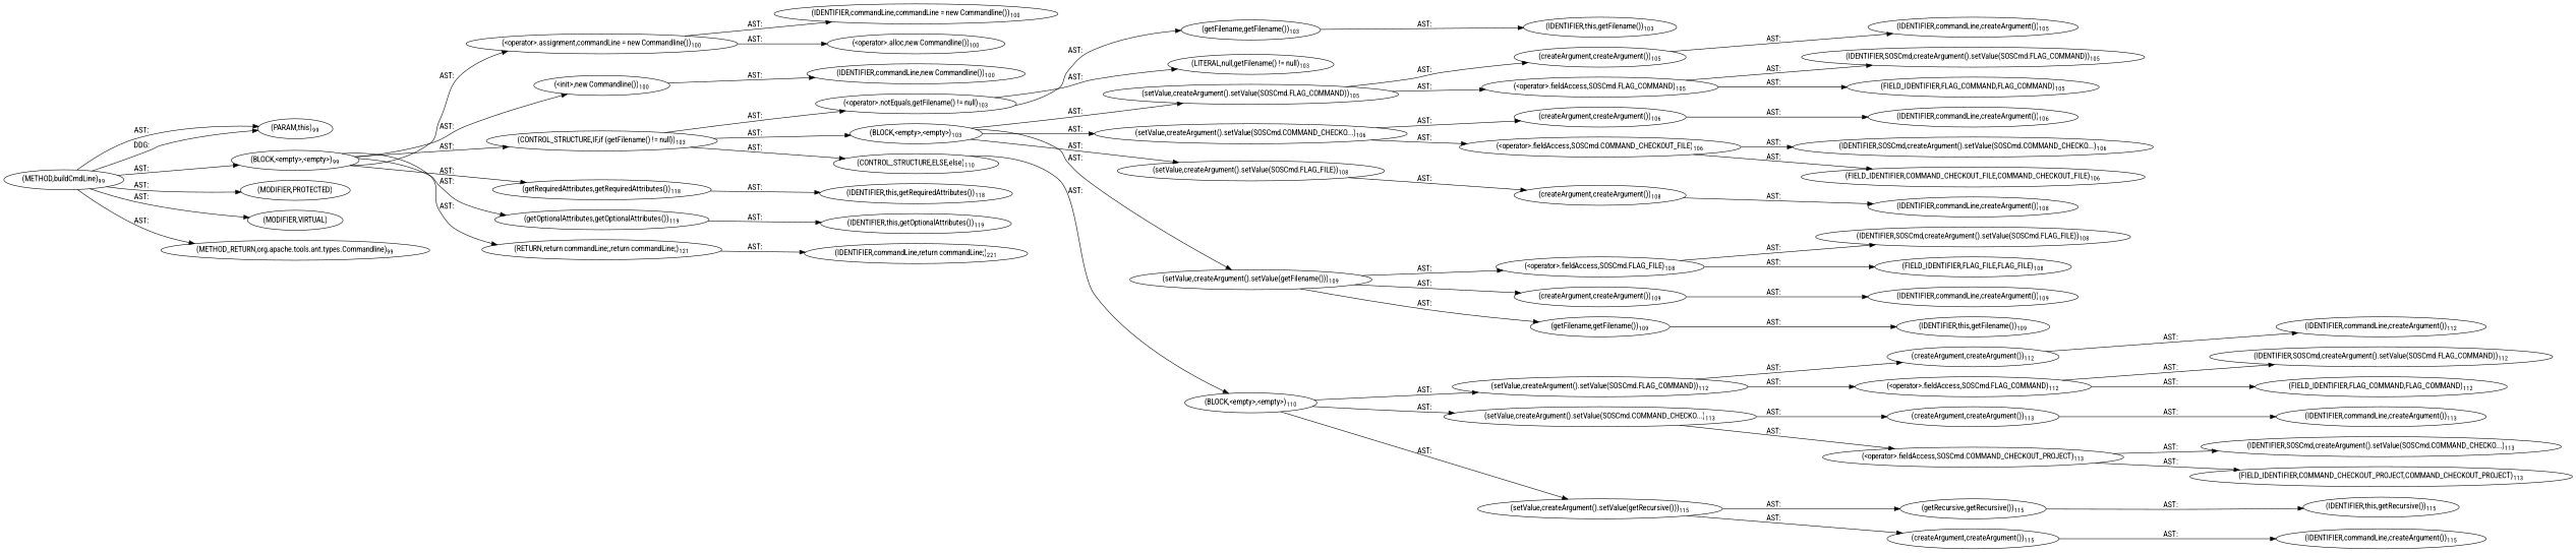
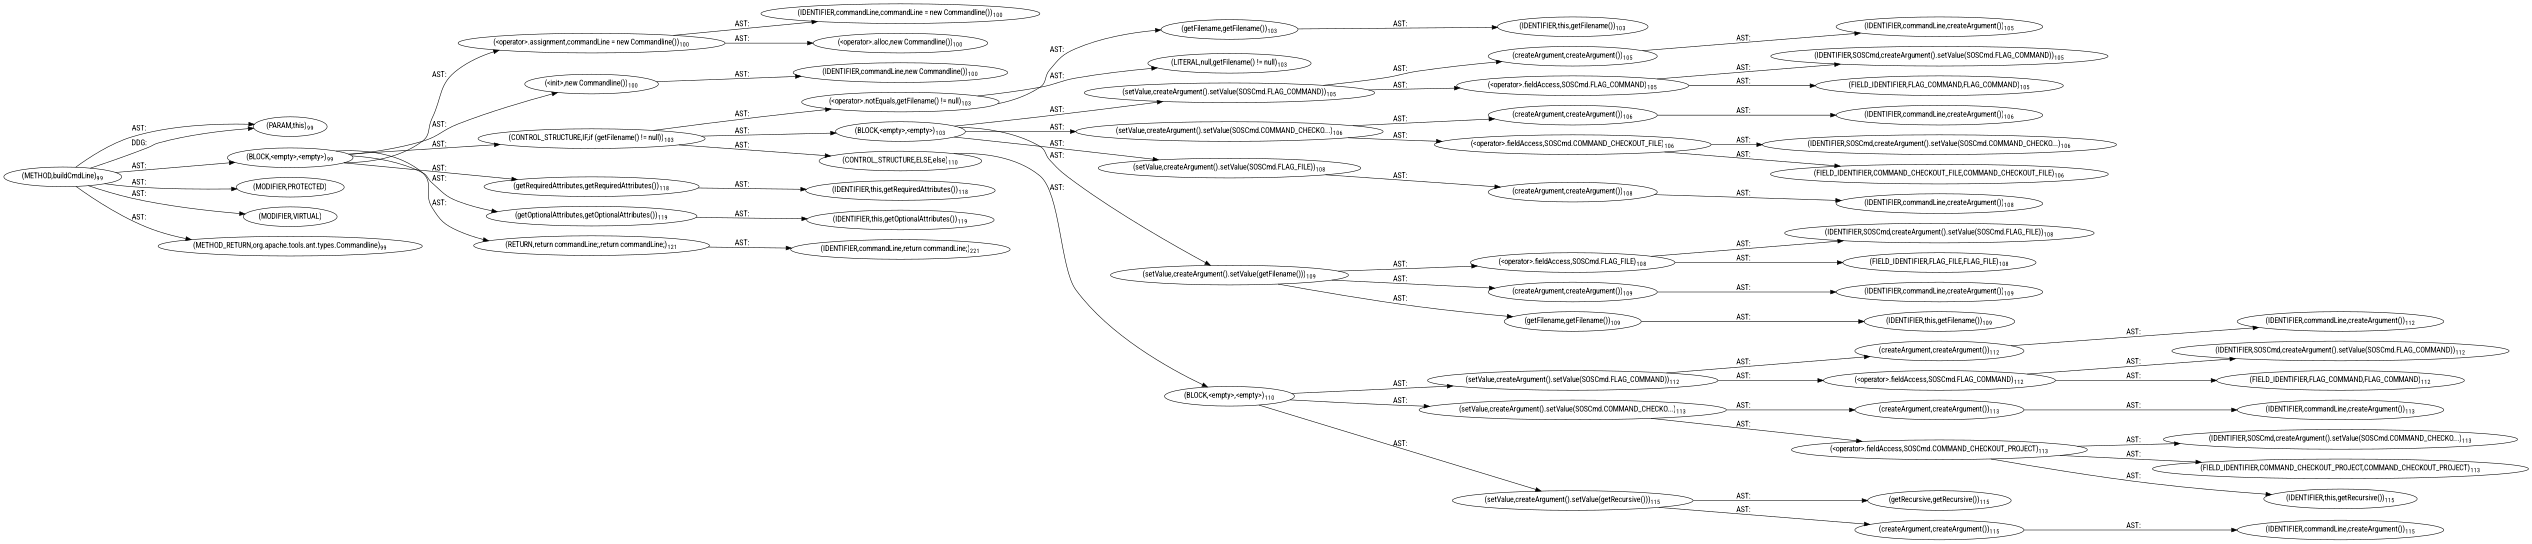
  digraph {
    fontname="Roboto Condensed"
    rankdir=LR
    node [fontname="Roboto Condensed"]
    edge [fontname="Roboto Condensed"]
    n1 [label=<(METHOD,buildCmdLine)<SUB>99</SUB>>]
    n2 [label=<(PARAM,this)<SUB>99</SUB>>]
    n3 [label=<(BLOCK,&lt;empty&gt;,&lt;empty&gt;)<SUB>99</SUB>>]
    n4 [label=<(MODIFIER,PROTECTED)>]
    n5 [label=<(MODIFIER,VIRTUAL)>]
    n6 [label=<(METHOD_RETURN,org.apache.tools.ant.types.Commandline)<SUB>99</SUB>>]
    n7 [label=<(&lt;operator&gt;.assignment,commandLine = new Commandline())<SUB>100</SUB>>]
    n8 [label=<(&lt;init&gt;,new Commandline())<SUB>100</SUB>>]
    n9 [label=<(CONTROL_STRUCTURE,IF,if (getFilename() != null))<SUB>103</SUB>>]
    n10 [label=<(getRequiredAttributes,getRequiredAttributes())<SUB>118</SUB>>]
    n11 [label=<(getOptionalAttributes,getOptionalAttributes())<SUB>119</SUB>>]
    n12 [label=<(RETURN,return commandLine;,return commandLine;)<SUB>121</SUB>>]
    n13 [label=<(IDENTIFIER,commandLine,commandLine = new Commandline())<SUB>100</SUB>>]
    n14 [label=<(&lt;operator&gt;.alloc,new Commandline())<SUB>100</SUB>>]
    n15 [label=<(IDENTIFIER,commandLine,new Commandline())<SUB>100</SUB>>]
    n16 [label=<(&lt;operator&gt;.notEquals,getFilename() != null)<SUB>103</SUB>>]
    n17 [label=<(BLOCK,&lt;empty&gt;,&lt;empty&gt;)<SUB>103</SUB>>]
    n18 [label=<(CONTROL_STRUCTURE,ELSE,else)<SUB>110</SUB>>]
    n19 [label=<(IDENTIFIER,this,getRequiredAttributes())<SUB>118</SUB>>]
    n20 [label=<(IDENTIFIER,this,getOptionalAttributes())<SUB>119</SUB>>]
    n21 [label=<(IDENTIFIER,commandLine,return commandLine;)<SUB>221</SUB>>]
    n22 [label=<(getFilename,getFilename())<SUB>103</SUB>>]
    n23 [label=<(LITERAL,null,getFilename() != null)<SUB>103</SUB>>]
    n24 [label=<(setValue,createArgument().setValue(SOSCmd.FLAG_COMMAND))<SUB>105</SUB>>]
    n25 [label=<(setValue,createArgument().setValue(SOSCmd.COMMAND_CHECKO...)<SUB>106</SUB>>]
    n26 [label=<(setValue,createArgument().setValue(SOSCmd.FLAG_FILE))<SUB>108</SUB>>]
    n27 [label=<(setValue,createArgument().setValue(getFilename()))<SUB>109</SUB>>]
    n28 [label=<(BLOCK,&lt;empty&gt;,&lt;empty&gt;)<SUB>110</SUB>>]
    n29 [label=<(IDENTIFIER,this,getFilename())<SUB>103</SUB>>]
    n30 [label=<(createArgument,createArgument())<SUB>105</SUB>>]
    n31 [label=<(&lt;operator&gt;.fieldAccess,SOSCmd.FLAG_COMMAND)<SUB>105</SUB>>]
    n32 [label=<(createArgument,createArgument())<SUB>106</SUB>>]
    n33 [label=<(&lt;operator&gt;.fieldAccess,SOSCmd.COMMAND_CHECKOUT_FILE)<SUB>106</SUB>>]
    n34 [label=<(createArgument,createArgument())<SUB>108</SUB>>]
    n35 [label=<(&lt;operator&gt;.fieldAccess,SOSCmd.FLAG_FILE)<SUB>108</SUB>>]
    n36 [label=<(createArgument,createArgument())<SUB>109</SUB>>]
    n37 [label=<(getFilename,getFilename())<SUB>109</SUB>>]
    n38 [label=<(IDENTIFIER,commandLine,createArgument())<SUB>105</SUB>>]
    n39 [label=<(IDENTIFIER,SOSCmd,createArgument().setValue(SOSCmd.FLAG_COMMAND))<SUB>105</SUB>>]
    n40 [label=<(FIELD_IDENTIFIER,FLAG_COMMAND,FLAG_COMMAND)<SUB>105</SUB>>]
    n41 [label=<(IDENTIFIER,commandLine,createArgument())<SUB>106</SUB>>]
    n42 [label=<(IDENTIFIER,SOSCmd,createArgument().setValue(SOSCmd.COMMAND_CHECKO...)<SUB>106</SUB>>]
    n43 [label=<(FIELD_IDENTIFIER,COMMAND_CHECKOUT_FILE,COMMAND_CHECKOUT_FILE)<SUB>106</SUB>>]
    n44 [label=<(IDENTIFIER,commandLine,createArgument())<SUB>108</SUB>>]
    n45 [label=<(IDENTIFIER,SOSCmd,createArgument().setValue(SOSCmd.FLAG_FILE))<SUB>108</SUB>>]
    n46 [label=<(FIELD_IDENTIFIER,FLAG_FILE,FLAG_FILE)<SUB>108</SUB>>]
    n47 [label=<(IDENTIFIER,commandLine,createArgument())<SUB>109</SUB>>]
    n48 [label=<(IDENTIFIER,this,getFilename())<SUB>109</SUB>>]
    n49 [label=<(setValue,createArgument().setValue(SOSCmd.FLAG_COMMAND))<SUB>112</SUB>>]
    n50 [label=<(setValue,createArgument().setValue(SOSCmd.COMMAND_CHECKO...)<SUB>113</SUB>>]
    n51 [label=<(setValue,createArgument().setValue(getRecursive()))<SUB>115</SUB>>]
    n52 [label=<(createArgument,createArgument())<SUB>112</SUB>>]
    n53 [label=<(&lt;operator&gt;.fieldAccess,SOSCmd.FLAG_COMMAND)<SUB>112</SUB>>]
    n54 [label=<(createArgument,createArgument())<SUB>113</SUB>>]
    n55 [label=<(&lt;operator&gt;.fieldAccess,SOSCmd.COMMAND_CHECKOUT_PROJECT)<SUB>113</SUB>>]
    n56 [label=<(createArgument,createArgument())<SUB>115</SUB>>]
    n57 [label=<(getRecursive,getRecursive())<SUB>115</SUB>>]
    n58 [label=<(IDENTIFIER,commandLine,createArgument())<SUB>112</SUB>>]
    n59 [label=<(IDENTIFIER,SOSCmd,createArgument().setValue(SOSCmd.FLAG_COMMAND))<SUB>112</SUB>>]
    n60 [label=<(FIELD_IDENTIFIER,FLAG_COMMAND,FLAG_COMMAND)<SUB>112</SUB>>]
    n61 [label=<(IDENTIFIER,commandLine,createArgument())<SUB>113</SUB>>]
    n62 [label=<(IDENTIFIER,SOSCmd,createArgument().setValue(SOSCmd.COMMAND_CHECKO...)<SUB>113</SUB>>]
    n63 [label=<(FIELD_IDENTIFIER,COMMAND_CHECKOUT_PROJECT,COMMAND_CHECKOUT_PROJECT)<SUB>113</SUB>>]
    n64 [label=<(IDENTIFIER,commandLine,createArgument())<SUB>115</SUB>>]
    n65 [label=<(IDENTIFIER,this,getRecursive())<SUB>115</SUB>>]
    n1 -> n2 [label="AST: "]
    n1 -> n2 [label="DDG: "]
    n1 -> n3 [label="AST: "]
    n1 -> n4 [label="AST: "]
    n1 -> n5 [label="AST: "]
    n1 -> n6 [label="AST: "]
    n3 -> n7 [label="AST: "]
    n3 -> n8 [label="AST: "]
    n3 -> n9 [label="AST: "]
    n3 -> n10 [label="AST: "]
    n3 -> n11 [label="AST: "]
    n3 -> n12 [label="AST: "]
    n7 -> n13 [label="AST: "]
    n7 -> n14 [label="AST: "]
    n8 -> n15 [label="AST: "]
    n9 -> n16 [label="AST: "]
    n9 -> n17 [label="AST: "]
    n9 -> n18 [label="AST: "]
    n10 -> n19 [label="AST: "]
    n11 -> n20 [label="AST: "]
    n12 -> n21 [label="AST: "]
    n16 -> n22 [label="AST: "]
    n16 -> n23 [label="AST: "]
    n17 -> n24 [label="AST: "]
    n17 -> n25 [label="AST: "]
    n17 -> n26 [label="AST: "]
    n17 -> n27 [label="AST: "]
    n18 -> n28 [label="AST: "]
    n22 -> n29 [label="AST: "]
    n24 -> n30 [label="AST: "]
    n24 -> n31 [label="AST: "]
    n25 -> n32 [label="AST: "]
    n25 -> n33 [label="AST: "]
    n26 -> n34 [label="AST: "]
    n27 -> n35 [label="AST: "]
    n27 -> n36 [label="AST: "]
    n27 -> n37 [label="AST: "]
    n28 -> n49 [label="AST: "]
    n28 -> n50 [label="AST: "]
    n28 -> n51 [label="AST: "]
    n30 -> n38 [label="AST: "]
    n31 -> n39 [label="AST: "]
    n31 -> n40 [label="AST: "]
    n32 -> n41 [label="AST: "]
    n33 -> n42 [label="AST: "]
    n33 -> n43 [label="AST: "]
    n34 -> n44 [label="AST: "]
    n35 -> n45 [label="AST: "]
    n35 -> n46 [label="AST: "]
    n36 -> n47 [label="AST: "]
    n37 -> n48 [label="AST: "]
    n49 -> n52 [label="AST: "]
    n49 -> n53 [label="AST: "]
    n50 -> n54 [label="AST: "]
    n50 -> n55 [label="AST: "]
    n51 -> n56 [label="AST: "]
    n51 -> n57 [label="AST: "]
    n52 -> n58 [label="AST: "]
    n53 -> n59 [label="AST: "]
    n53 -> n60 [label="AST: "]
    n54 -> n61 [label="AST: "]
    n55 -> n62 [label="AST: "]
    n55 -> n63 [label="AST: "]
    n56 -> n64 [label="AST: "]
-   n57 -> n65 [label="AST: "]
+   n55 -> n65 [label="AST: "]
  }
